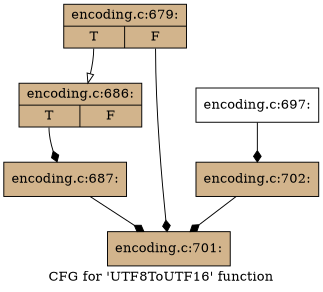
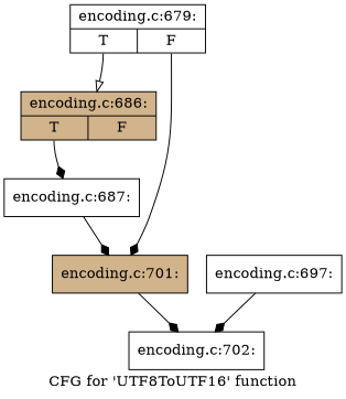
  digraph {
    label="CFG for 'UTF8ToUTF16' function"
    node [fillcolor=white shape=record style=filled]
    edge [arrowhead=diamond]
-   n1 [fillcolor=tan label="{encoding.c:679:|{<s0>T|<s1>F}}"]
+   n1 [label="{encoding.c:679:|{<s0>T|<s1>F}}"]
    n2 [fillcolor=tan label="{encoding.c:686:|{<s0>T|<s1>F}}"]
    n3 [fillcolor=tan label="{encoding.c:701:}"]
-   n4 [fillcolor=tan label="{encoding.c:687:}"]
-   n5 [fillcolor=tan label="{encoding.c:702:}"]
+   n4 [label="{encoding.c:687:}"]
+   n5 [label="{encoding.c:702:}"]
    n6 [label="{encoding.c:697:}"]
    n1 -> n2 [arrowhead=onormal tailport=s0]
    n1 -> n3 [tailport=s1]
    n2 -> n4 [tailport=s0]
-   n5 -> n3
+   n3 -> n5
    n4 -> n3
    n6 -> n5
  }
